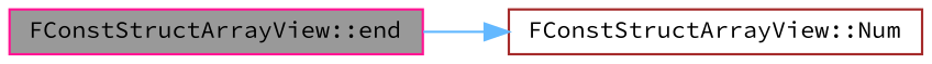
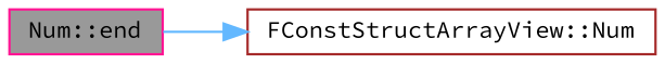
  digraph {
    rankdir=LR
    fontname="Source Code Pro"
    node [fontname="Source Code Pro" fontsize=10 shape=box style=filled]
-   n1 [color=deeppink fillcolor=grey60 fontcolor=black height=0.2 label="FConstStructArrayView::end" width=0.4]
+   n1 [color=deeppink fillcolor=grey60 fontcolor=black height=0.2 label="Num::end" width=0.4]
    n2 [color=brown fillcolor=white height=0.2 label="FConstStructArrayView::Num" width=0.4]
    n1 -> n2 [color=steelblue1 fontname="Source Code Pro" fontsize=10 labelfontname=Helvetica labelfontsize=10 style=solid]
  }
